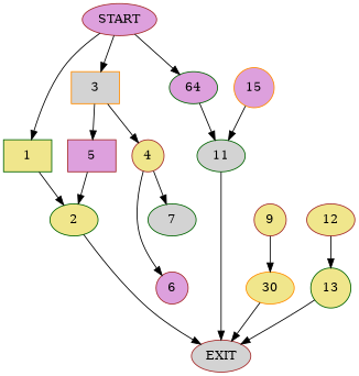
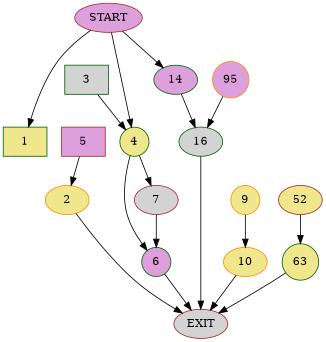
  digraph {
    node [color=darkgreen fillcolor=khaki shape=ellipse style=filled]
    n1 [color=brown fillcolor=plum label=START]
    1 [shape=box]
-   3 [color=darkorange fillcolor=lightgrey shape=box]
-   14 [fillcolor=plum label=64]
-   2
-   4 [color=brown shape=circle]
+   3 [fillcolor=lightgrey shape=box]
+   14 [fillcolor=plum]
+   2 [color=darkorange]
+   4 [shape=circle]
    5 [color=brown fillcolor=plum shape=box]
-   16 [fillcolor=lightgrey label=11]
+   16 [fillcolor=lightgrey]
    n9 [color=brown fillcolor=lightgrey label=EXIT]
-   6 [color=brown fillcolor=plum shape=circle]
-   7 [fillcolor=lightgrey]
-   9 [color=brown shape=circle]
-   10 [color=darkorange label=30]
-   12 [color=brown]
-   13 [shape=circle]
-   15 [color=darkorange fillcolor=plum shape=circle]
+   6 [fillcolor=plum shape=circle]
+   7 [color=brown fillcolor=lightgrey]
+   9 [color=darkorange shape=circle]
+   10 [color=darkorange]
+   12 [color=brown label=52]
+   13 [shape=circle label=63]
+   15 [color=darkorange fillcolor=plum shape=circle label=95]
    n1 -> 1
-   n1 -> 3
+   n1 -> 4
    n1 -> 14
-   1 -> 2
    3 -> 4
-   3 -> 5
    14 -> 16
    2 -> n9
    4 -> 6
    4 -> 7
    5 -> 2
    16 -> n9
+   6 -> n9
+   7 -> 6
    9 -> 10
    10 -> n9
    12 -> 13
    13 -> n9
    15 -> 16
  }
